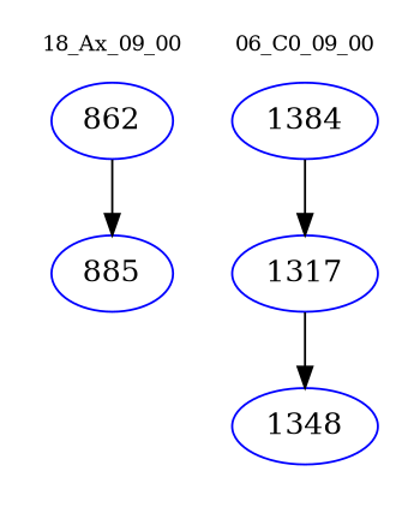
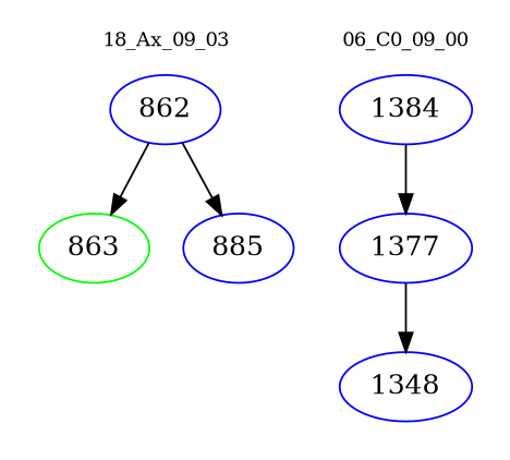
  digraph {
    node [color=blue]
    edge [color=black]
    n1 [label=862]
+   n2 [color=green label=863]
    n3 [label=885]
-   n4 [label=1317]
+   n4 [label=1377]
    n5 [label=1348]
    n6 [label=1384]
    subgraph cluster_1 {
      color=white
      fontsize=10
-     label="18_Ax_09_00"
+     label="18_Ax_09_03"
      n1
+     n2
      n3
    }
    subgraph cluster_2 {
      color=white
      fontsize=10
      label="06_C0_09_00"
      n4
      n5
      n6
    }
+   n1 -> n2
    n1 -> n3
    n4 -> n5
    n6 -> n4
  }
